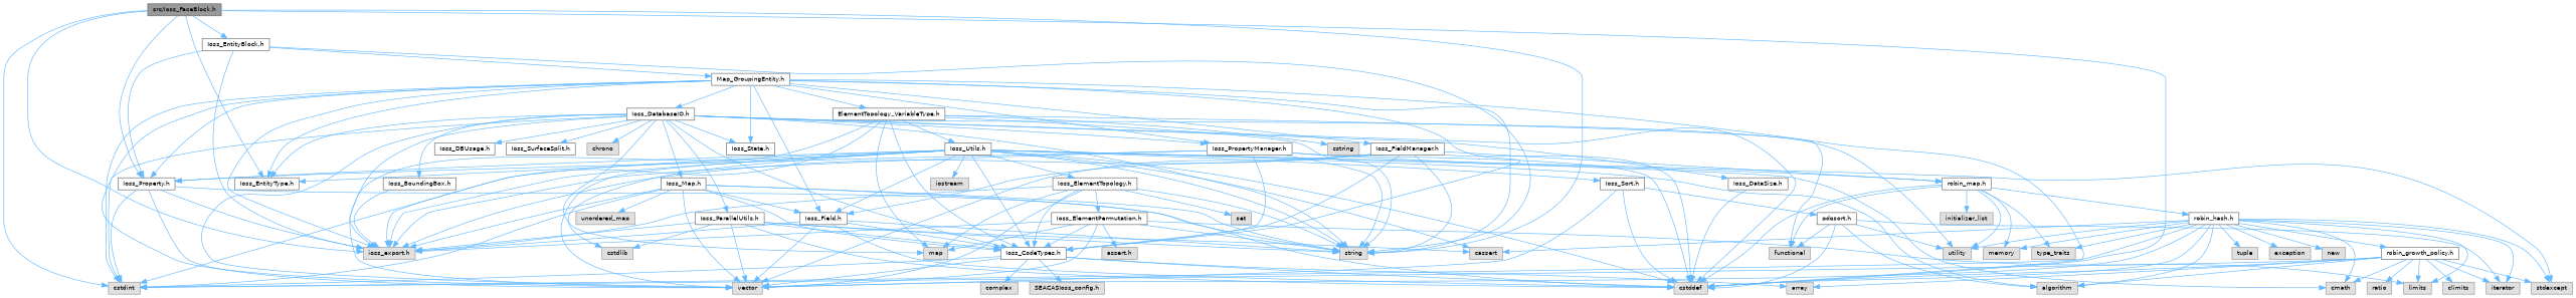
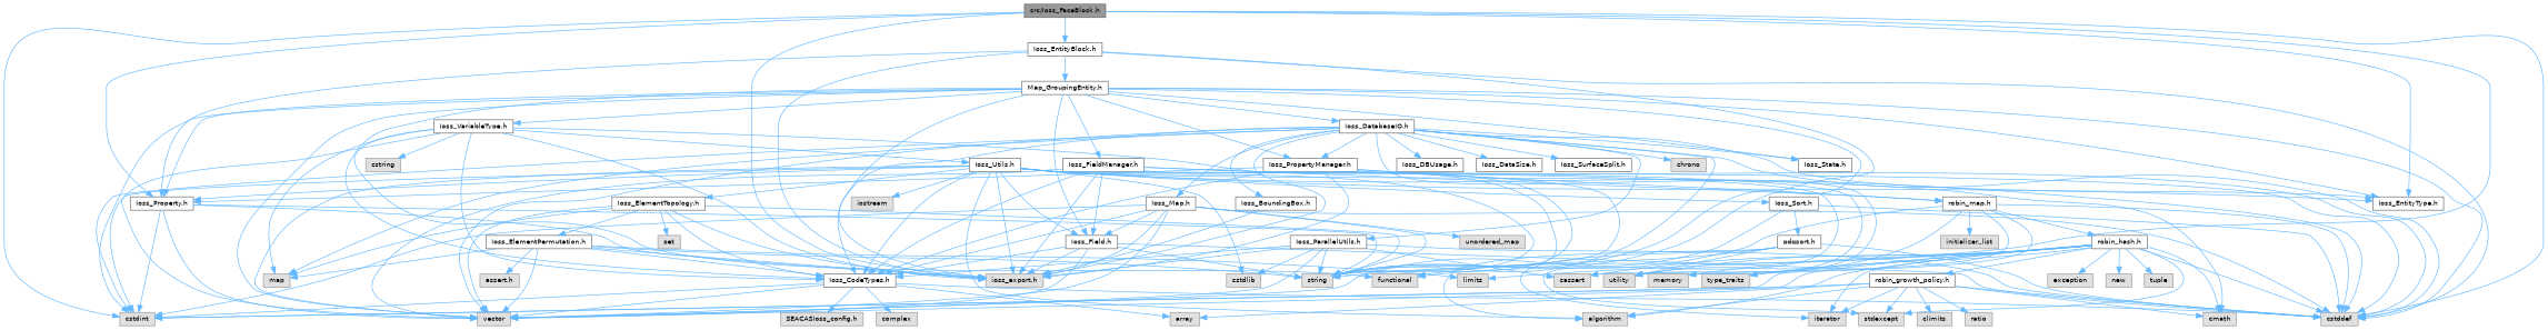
  digraph {
    node [color=grey60 fillcolor="#E0E0E0" fontname=Helvetica fontsize=10 shape=box style=filled]
    edge [color=steelblue1 fontname=Helvetica fontsize=10 labelfontname=Helvetica labelfontsize=10 style=solid]
    n1 [color=gray40 fillcolor=grey60 fontcolor=black height=0.2 label="src/Ioss_FaceBlock.h" width=0.4]
    n2 [height=0.2 label="ioss_export.h" width=0.4]
    n3 [color=grey40 fillcolor=white height=0.2 label="Ioss_EntityType.h" width=0.4]
    n4 [color=grey40 fillcolor=white height=0.2 label="Ioss_EntityBlock.h" width=0.4]
    n5 [height=0.2 label=cstddef width=0.4]
    n6 [height=0.2 label=cstdint width=0.4]
    n7 [height=0.2 label=string width=0.4]
    n8 [color=grey40 fillcolor=white height=0.2 label="Ioss_Property.h" width=0.4]
    n9 [color=grey40 fillcolor=white height=0.2 label="Map_GroupingEntity.h" width=0.4]
    n10 [height=0.2 label=vector width=0.4]
    n11 [color=grey40 fillcolor=white height=0.2 label="Ioss_CodeTypes.h" width=0.4]
    n12 [color=grey40 fillcolor=white height=0.2 label="Ioss_DatabaseIO.h" width=0.4]
    n13 [color=grey40 fillcolor=white height=0.2 label="Ioss_Field.h" width=0.4]
    n14 [color=grey40 fillcolor=white height=0.2 label="Ioss_PropertyManager.h" width=0.4]
    n15 [color=grey40 fillcolor=white height=0.2 label="Ioss_State.h" width=0.4]
    n16 [color=grey40 fillcolor=white height=0.2 label="Ioss_FieldManager.h" width=0.4]
-   n17 [color=grey40 fillcolor=white height=0.2 label="ElementTopology_VariableType.h" width=0.4]
+   n17 [color=grey40 fillcolor=white height=0.2 label="Ioss_VariableType.h" width=0.4]
    n18 [height=0.2 label=array width=0.4]
    n19 [height=0.2 label="SEACASIoss_config.h" width=0.4]
    n20 [height=0.2 label=complex width=0.4]
    n21 [color=grey40 fillcolor=white height=0.2 label="Ioss_BoundingBox.h" width=0.4]
    n22 [color=grey40 fillcolor=white height=0.2 label="Ioss_DBUsage.h" width=0.4]
    n23 [color=grey40 fillcolor=white height=0.2 label="Ioss_DataSize.h" width=0.4]
    n24 [color=grey40 fillcolor=white height=0.2 label="Ioss_Map.h" width=0.4]
    n25 [color=grey40 fillcolor=white height=0.2 label="Ioss_ParallelUtils.h" width=0.4]
    n26 [height=0.2 label=map width=0.4]
    n27 [height=0.2 label=utility width=0.4]
    n28 [color=grey40 fillcolor=white height=0.2 label="Ioss_SurfaceSplit.h" width=0.4]
    n29 [height=0.2 label=chrono width=0.4]
    n30 [color=grey40 fillcolor=white height=0.2 label="robin_map.h" width=0.4]
    n31 [color=grey40 fillcolor=white height=0.2 label="Ioss_Utils.h" width=0.4]
    n32 [height=0.2 label=functional width=0.4]
    n33 [height=0.2 label=cstring width=0.4]
    n34 [height=0.2 label=unordered_map width=0.4]
    n35 [height=0.2 label=cassert width=0.4]
    n36 [height=0.2 label=cstdlib width=0.4]
    n37 [color=grey40 fillcolor=white height=0.2 label="Ioss_ElementTopology.h" width=0.4]
    n38 [color=grey40 fillcolor=white height=0.2 label="Ioss_Sort.h" width=0.4]
    n39 [height=0.2 label=algorithm width=0.4]
    n40 [height=0.2 label=cmath width=0.4]
    n41 [height=0.2 label=iostream width=0.4]
    n42 [height=0.2 label=stdexcept width=0.4]
    n43 [color=grey40 fillcolor=white height=0.2 label="Ioss_ElementPermutation.h" width=0.4]
    n44 [height=0.2 label=set width=0.4]
    n45 [color=grey40 fillcolor=white height=0.2 label="pdqsort.h" width=0.4]
    n46 [height=0.2 label="assert.h" width=0.4]
    n47 [height=0.2 label=limits width=0.4]
    n48 [height=0.2 label=iterator width=0.4]
    n49 [height=0.2 label=initializer_list width=0.4]
    n50 [height=0.2 label=memory width=0.4]
    n51 [height=0.2 label=type_traits width=0.4]
    n52 [color=grey40 fillcolor=white height=0.2 label="robin_hash.h" width=0.4]
    n53 [height=0.2 label=exception width=0.4]
    n54 [height=0.2 label=new width=0.4]
    n55 [height=0.2 label=tuple width=0.4]
    n56 [color=grey40 fillcolor=white height=0.2 label="robin_growth_policy.h" width=0.4]
    n57 [height=0.2 label=climits width=0.4]
    n58 [height=0.2 label=ratio width=0.4]
    n1 -> n2
    n1 -> n3
    n1 -> n4
    n1 -> n5
    n1 -> n6
    n1 -> n7
    n1 -> n8
    n4 -> n2
-   n23 -> n5
+   n4 -> n5
    n4 -> n7
    n4 -> n8
    n4 -> n9
    n8 -> n2
    n8 -> n6
    n8 -> n7
    n8 -> n10
    n9 -> n2
    n9 -> n3
    n9 -> n5
    n9 -> n6
    n9 -> n7
    n9 -> n8
    n9 -> n10
    n9 -> n11
    n9 -> n12
    n9 -> n13
    n9 -> n14
    n9 -> n15
    n9 -> n16
    n9 -> n17
    n11 -> n5
    n11 -> n6
    n11 -> n10
    n11 -> n18
    n11 -> n19
    n11 -> n20
    n12 -> n2
    n12 -> n3
    n12 -> n5
    n12 -> n6
    n12 -> n7
    n12 -> n10
    n12 -> n11
    n12 -> n14
    n12 -> n15
    n12 -> n21
    n12 -> n22
    n12 -> n23
    n12 -> n24
    n12 -> n25
    n12 -> n26
    n12 -> n27
    n12 -> n28
    n12 -> n29
    n13 -> n2
    n13 -> n5
    n13 -> n7
    n13 -> n10
    n13 -> n11
    n14 -> n2
    n14 -> n5
    n14 -> n7
    n14 -> n8
    n14 -> n11
    n14 -> n30
    n16 -> n2
    n16 -> n5
    n16 -> n7
    n16 -> n10
    n16 -> n11
    n16 -> n13
    n16 -> n30
    n17 -> n2
    n17 -> n7
    n17 -> n10
    n17 -> n11
    n17 -> n26
    n17 -> n31
    n17 -> n32
    n17 -> n33
    n21 -> n2
    n24 -> n2
    n24 -> n5
    n24 -> n6
    n24 -> n7
    n24 -> n10
    n24 -> n11
    n24 -> n13
    n24 -> n34
    n25 -> n2
    n25 -> n5
    n25 -> n7
    n25 -> n10
    n25 -> n11
    n25 -> n35
    n25 -> n36
    n30 -> n5
    n30 -> n27
    n30 -> n32
    n30 -> n49
    n30 -> n50
    n30 -> n51
    n30 -> n52
    n31 -> n2
    n31 -> n3
    n31 -> n5
    n31 -> n6
    n31 -> n7
    n31 -> n8
    n31 -> n10
    n31 -> n11
    n31 -> n13
    n31 -> n35
    n31 -> n36
    n31 -> n37
    n31 -> n38
    n31 -> n39
    n31 -> n40
    n31 -> n41
    n31 -> n42
    n37 -> n2
    n37 -> n7
    n37 -> n10
    n37 -> n11
    n37 -> n26
    n37 -> n43
    n37 -> n44
    n38 -> n5
    n38 -> n10
    n38 -> n45
    n43 -> n2
    n43 -> n7
    n43 -> n10
    n43 -> n11
    n43 -> n26
    n43 -> n46
    n43 -> n47
    n45 -> n5
    n45 -> n27
    n45 -> n32
    n45 -> n39
    n45 -> n48
    n52 -> n5
    n52 -> n6
    n52 -> n10
    n52 -> n27
    n52 -> n35
    n52 -> n39
    n52 -> n40
    n52 -> n42
    n52 -> n47
    n52 -> n48
    n52 -> n50
    n52 -> n51
    n52 -> n53
    n52 -> n54
    n52 -> n55
    n52 -> n56
    n56 -> n5
    n56 -> n6
    n56 -> n18
    n56 -> n39
    n56 -> n40
    n56 -> n42
-   n56 -> n47
    n56 -> n48
    n56 -> n57
    n56 -> n58
  }
